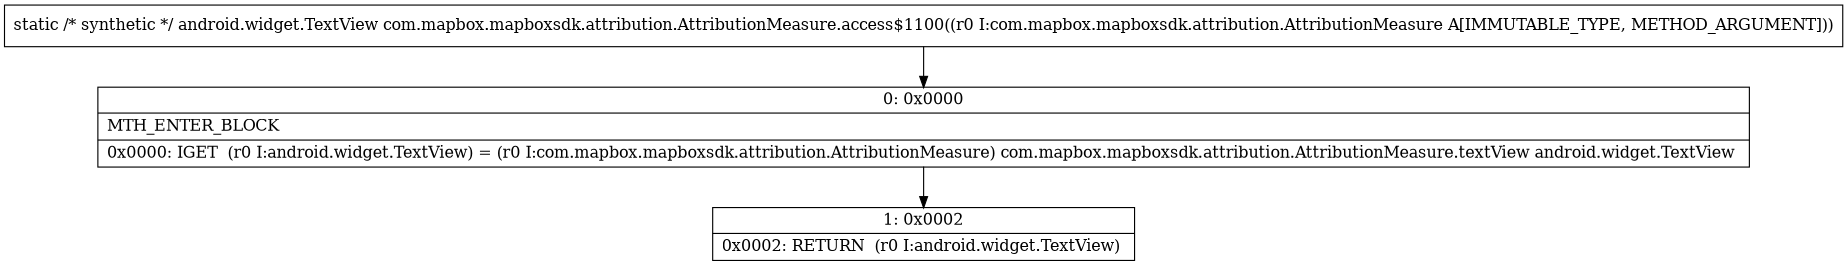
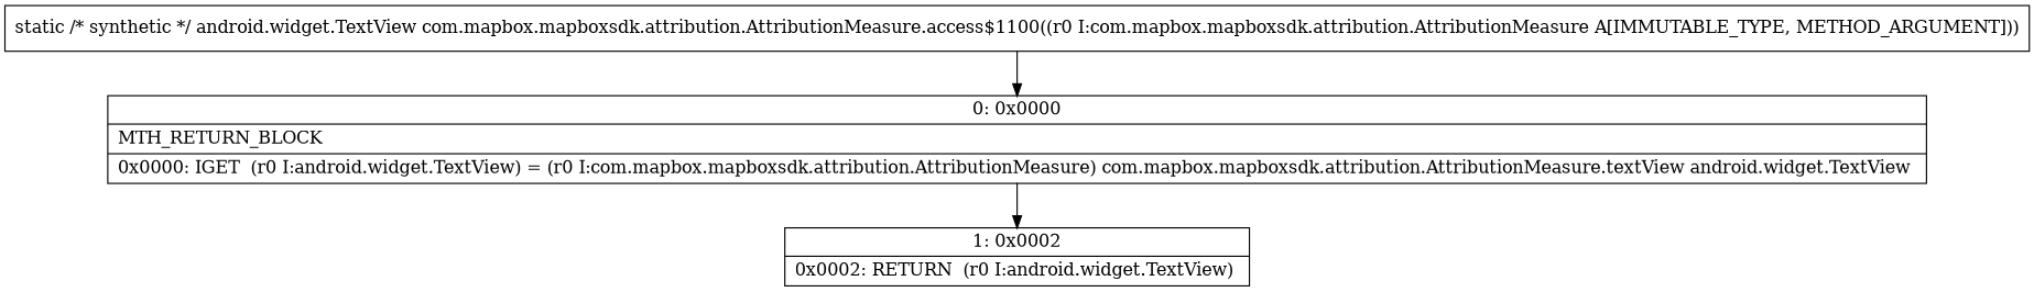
  digraph {
    node [shape=record]
-   n1 [label="{0\:\ 0x0000|MTH_ENTER_BLOCK\l|0x0000: IGET  (r0 I:android.widget.TextView) = (r0 I:com.mapbox.mapboxsdk.attribution.AttributionMeasure) com.mapbox.mapboxsdk.attribution.AttributionMeasure.textView android.widget.TextView \l}"]
+   n1 [label="{0\:\ 0x0000|MTH_RETURN_BLOCK\l|0x0000: IGET  (r0 I:android.widget.TextView) = (r0 I:com.mapbox.mapboxsdk.attribution.AttributionMeasure) com.mapbox.mapboxsdk.attribution.AttributionMeasure.textView android.widget.TextView \l}"]
    n2 [label="{1\:\ 0x0002|0x0002: RETURN  (r0 I:android.widget.TextView) \l}"]
    n3 [label="{static \/* synthetic *\/ android.widget.TextView com.mapbox.mapboxsdk.attribution.AttributionMeasure.access$1100((r0 I:com.mapbox.mapboxsdk.attribution.AttributionMeasure A[IMMUTABLE_TYPE, METHOD_ARGUMENT])) }"]
    n1 -> n2
    n3 -> n1
  }
